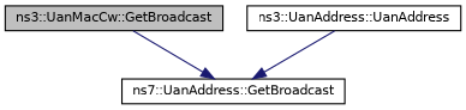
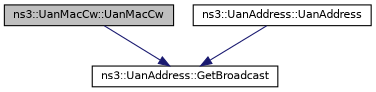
  digraph {
    rankdir=TB
    node [color=black fillcolor=white fontname=Helvetica fontsize=10 shape=record style=filled]
    edge [color=midnightblue fontname=Helvetica fontsize=10 labelfontname=Helvetica labelfontsize=10 style=solid]
-   n1 [fillcolor=grey75 fontcolor=black height=0.2 label="ns3::UanMacCw::GetBroadcast" width=0.4]
-   n2 [height=0.2 label="ns7::UanAddress::GetBroadcast" width=0.4]
+   n1 [fillcolor=grey75 fontcolor=black height=0.2 label="ns3::UanMacCw::UanMacCw" width=0.4]
+   n2 [height=0.2 label="ns3::UanAddress::GetBroadcast" width=0.4]
    n3 [height=0.2 label="ns3::UanAddress::UanAddress" width=0.4]
    n1 -> n2
    n3 -> n2
  }
